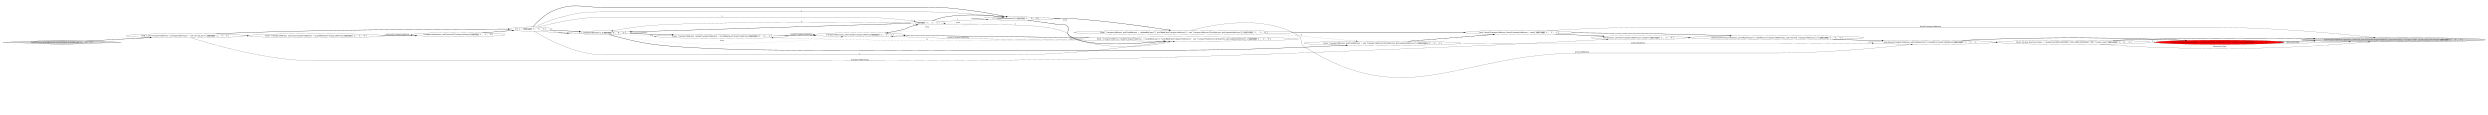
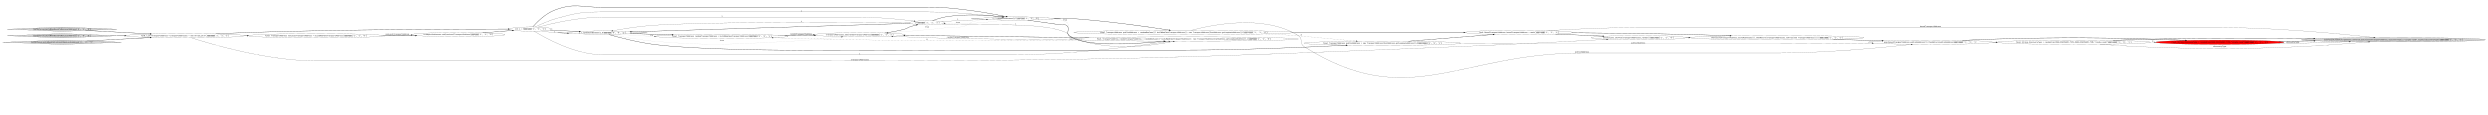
  digraph {
    fontname="JetBrains Mono"
    rankdir=LR
    node [fillcolor=white fontname="JetBrains Mono" shape=ellipse style=filled]
    edge [fontname="JetBrains Mono" style=bold]
    n1 [fillcolor=red label="final String discoveryType = randomFrom(ZEN2_DISCOVERY_TYPE,\"single-node\")@@@17@@@['0', '1', '0']"]
    n2 [fillcolor=lightgray label="assertEquals(BootstrapChecks.enforceLimits(boundTransportAddress,discoveryType),!\"single-node\".equals(discoveryType))@@@15@@@['1', '1', '1']"]
    n3 [label="when(boundTransportAddress.boundAddresses()).thenReturn(transportAddresses.toArray(new TransportAddress(((())@@@12@@@['1', '1', '1']"]
    n4 [label="when(boundTransportAddress.publishAddress()).thenReturn(publishAddress)@@@13@@@['1', '1', '1']"]
    n5 [label="final String discoveryType = randomFrom(ZEN_DISCOVERY_TYPE,ZEN2_DISCOVERY_TYPE,\"single-node\")@@@14@@@['1', '0', '1']"]
    n6 [label="i < randomIntBetween(1,8)@@@5@@@['0', '0', '1']" shape=diamond]
    n7 [label="final TransportAddress randomTransportAddress = buildNewFakeTransportAddress()@@@7@@@['0', '0', '1']"]
    n8 [label="final TransportAddress publishAddress = new TransportAddress(InetAddress.getLoopbackAddress(),0)@@@10@@@['0', '0', '1']"]
    n9 [label="transportAddresses.add(randomTransportAddress)@@@8@@@['1', '1', '1']"]
    n10 [label="final BoundTransportAddress boundTransportAddress = mock()@@@11@@@['1', '1', '1']"]
    n11 [label="i++@@@6@@@['1', '1', '1']"]
    n12 [label="i < randomIntBetween(0,7)@@@7@@@['1', '1', '0']" shape=diamond]
    n13 [label="final TransportAddress randomTransportAddress = randomBoolean()? buildNewFakeTransportAddress(): new TransportAddress(InetAddress.getLoopbackAddress(),i)@@@9@@@['1', '1', '0']"]
    n14 [label="final List<TransportAddress> transportAddresses = new ArrayList<>()@@@3@@@['1', '1', '1']"]
    n15 [label="Collections.shuffle(transportAddresses,random())@@@14@@@['1', '1', '0']"]
    n16 [label="final TransportAddress nonLocalTransportAddress = buildNewFakeTransportAddress()@@@4@@@['1', '1', '0']"]
    n17 [label="int i = 0@@@4@@@['1', '1', '1']"]
    n18 [label="transportAddresses.add(nonLocalTransportAddress)@@@5@@@['1', '1', '0']"]
+   n19 [fillcolor=lightgray label="testEnforceLimitsWhenBoundToNonLocalAddress['0', '1', '0']" shape=diamond]
    n20 [label="final TransportAddress publishAddress = randomBoolean()? buildNewFakeTransportAddress(): new TransportAddress(InetAddress.getLoopbackAddress(),0)@@@12@@@['1', '1', '0']"]
+   n21 [fillcolor=lightgray label="testEnforceLimitsWhenBoundToNonLocalAddress['1', '0', '0']" shape=diamond]
    n22 [fillcolor=lightgray label="testEnforceLimitsWhenPublishingToNonLocalAddress['0', '0', '1']" shape=diamond]
    n1 -> n2 [label=discoveryType style=solid]
    n1 -> n2
    n3 -> n4
    n4 -> n1
    n4 -> n5
    n5 -> n1 [label=0 style=dashed]
    n5 -> n2 [label=discoveryType style=solid]
    n5 -> n2
    n6 -> n7 [label=true style=dotted]
    n6 -> n7
    n6 -> n8
    n6 -> n9 [label=true style=dotted]
    n7 -> n9 [label=randomTransportAddress style=solid]
    n7 -> n9
    n8 -> n4 [label=publishAddress style=solid]
    n8 -> n10
    n9 -> n11
    n10 -> n2 [label=boundTransportAddress style=solid]
    n10 -> n3
    n10 -> n15
    n11 -> n6 [label=i style=solid]
    n11 -> n6
    n11 -> n12
    n11 -> n12 [label=i style=solid]
    n11 -> n13 [label=i style=solid]
    n12 -> n9 [label=true style=dotted]
    n12 -> n11 [label=true style=dotted]
    n12 -> n13 [label=true style=dotted]
    n12 -> n13
    n12 -> n20
    n13 -> n7 [label=0 style=dashed]
    n13 -> n9 [label=randomTransportAddress style=solid]
    n13 -> n9
    n14 -> n15 [label=transportAddresses style=solid]
    n14 -> n16
    n14 -> n17
    n15 -> n3
    n16 -> n18 [label=nonLocalTransportAddress style=solid]
    n16 -> n18
    n17 -> n6 [label=i style=solid]
    n17 -> n6
    n17 -> n11 [label=i style=solid]
    n17 -> n12
    n17 -> n12 [label=i style=solid]
    n17 -> n13 [label=i style=solid]
    n18 -> n17
+   n19 -> n14
    n20 -> n4 [label=publishAddress style=solid]
    n20 -> n8 [label=0 style=dashed]
    n20 -> n10
+   n21 -> n14
    n22 -> n14
  }
